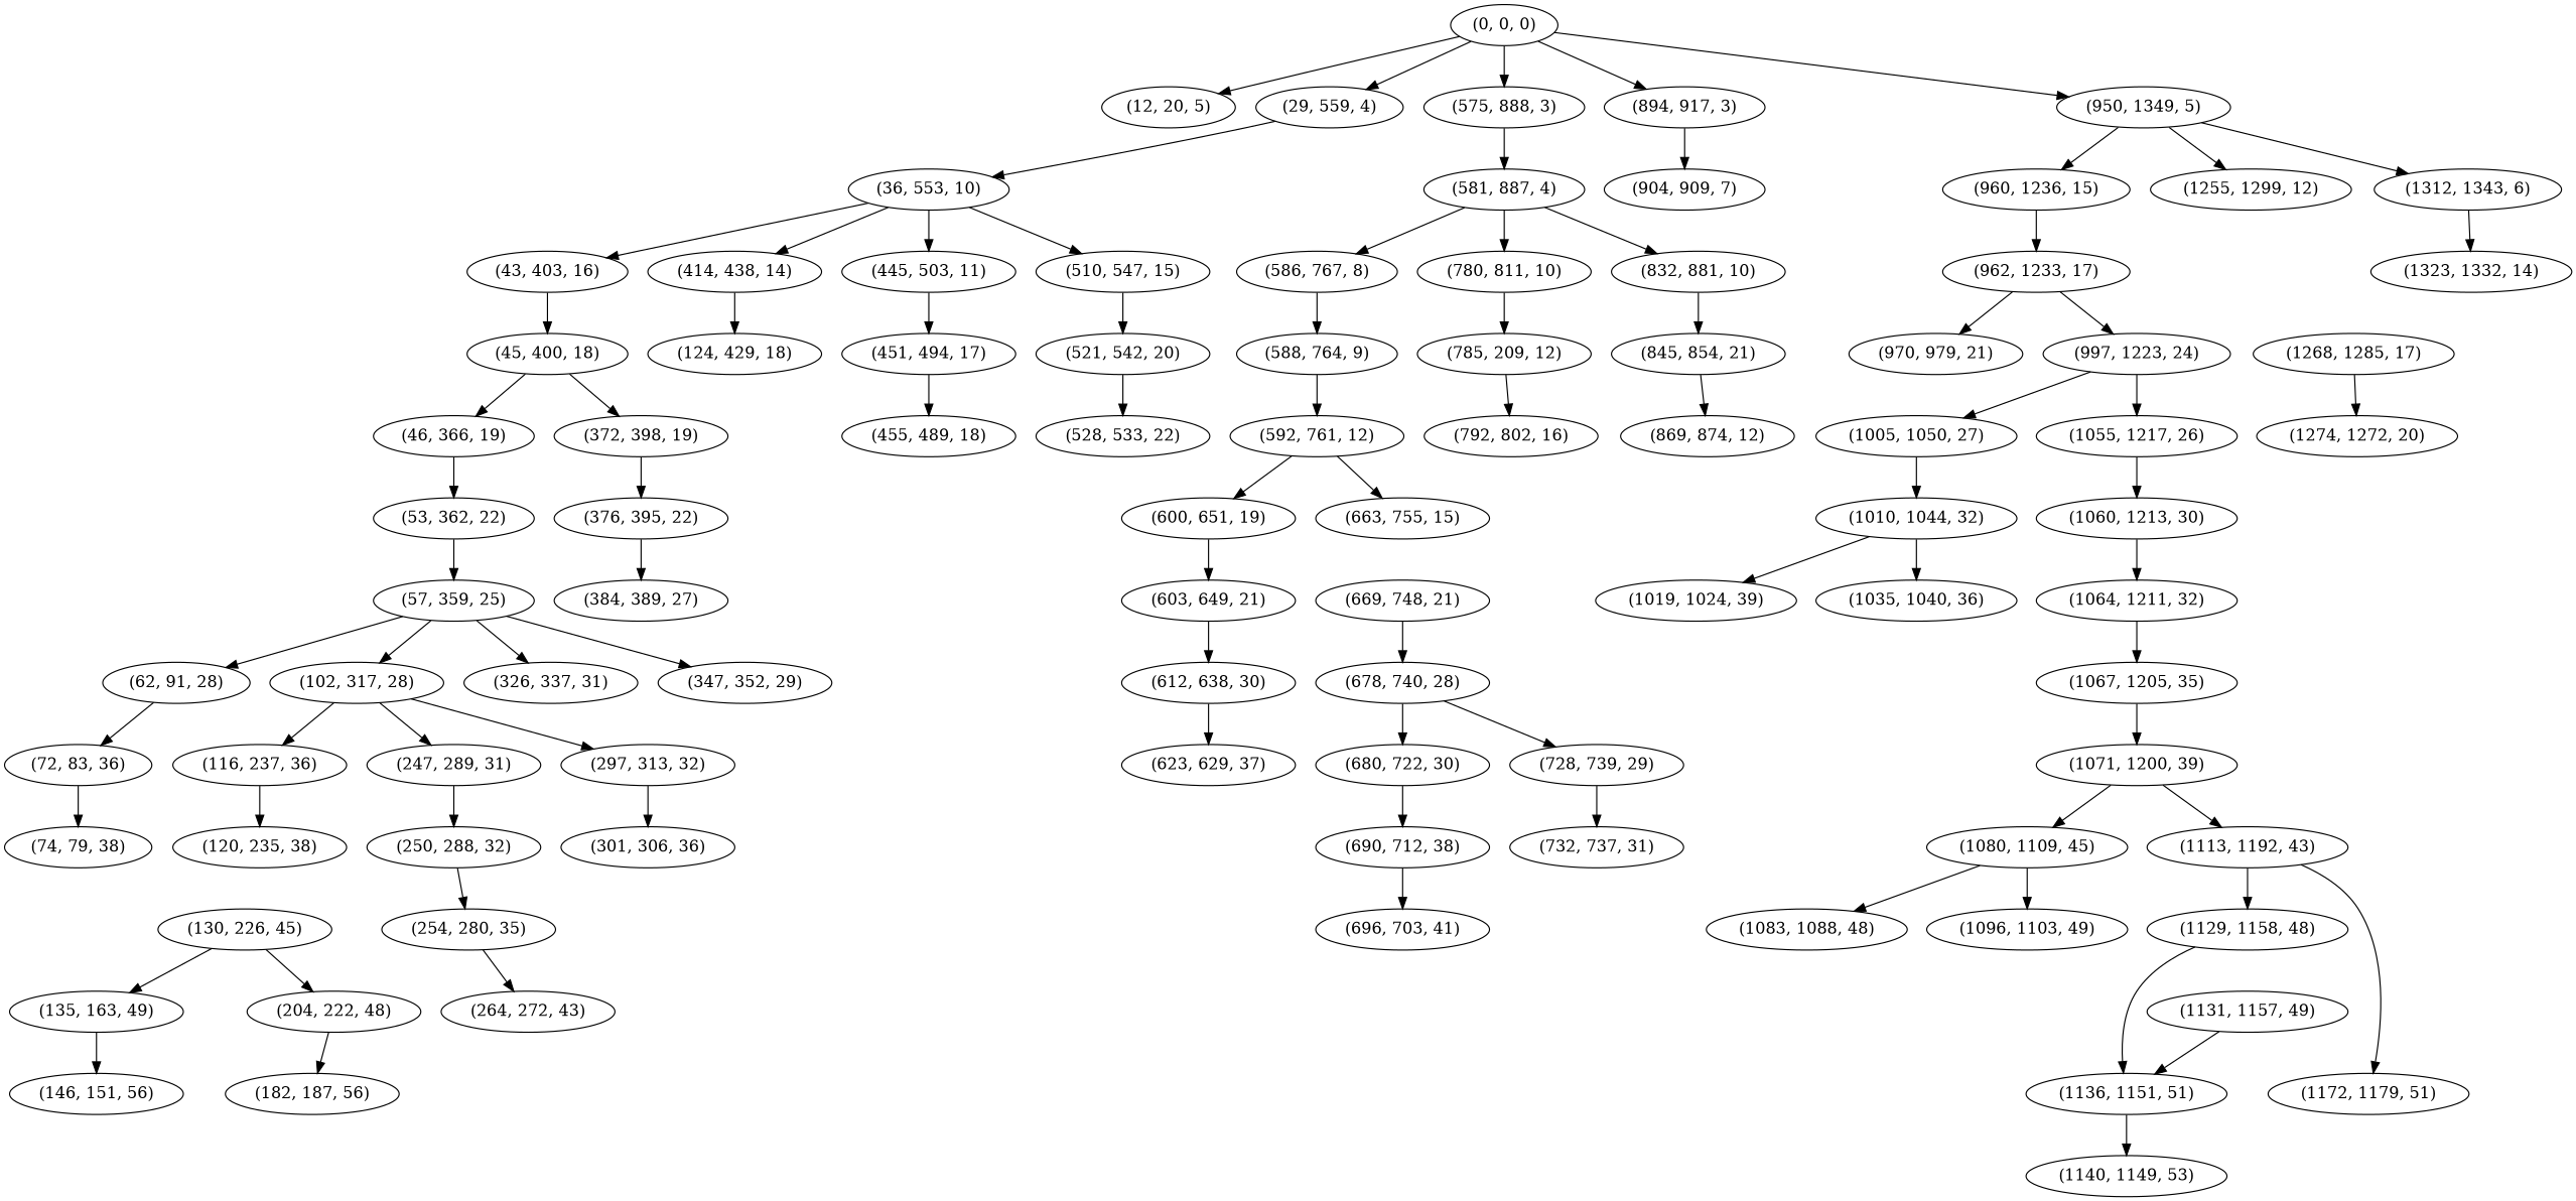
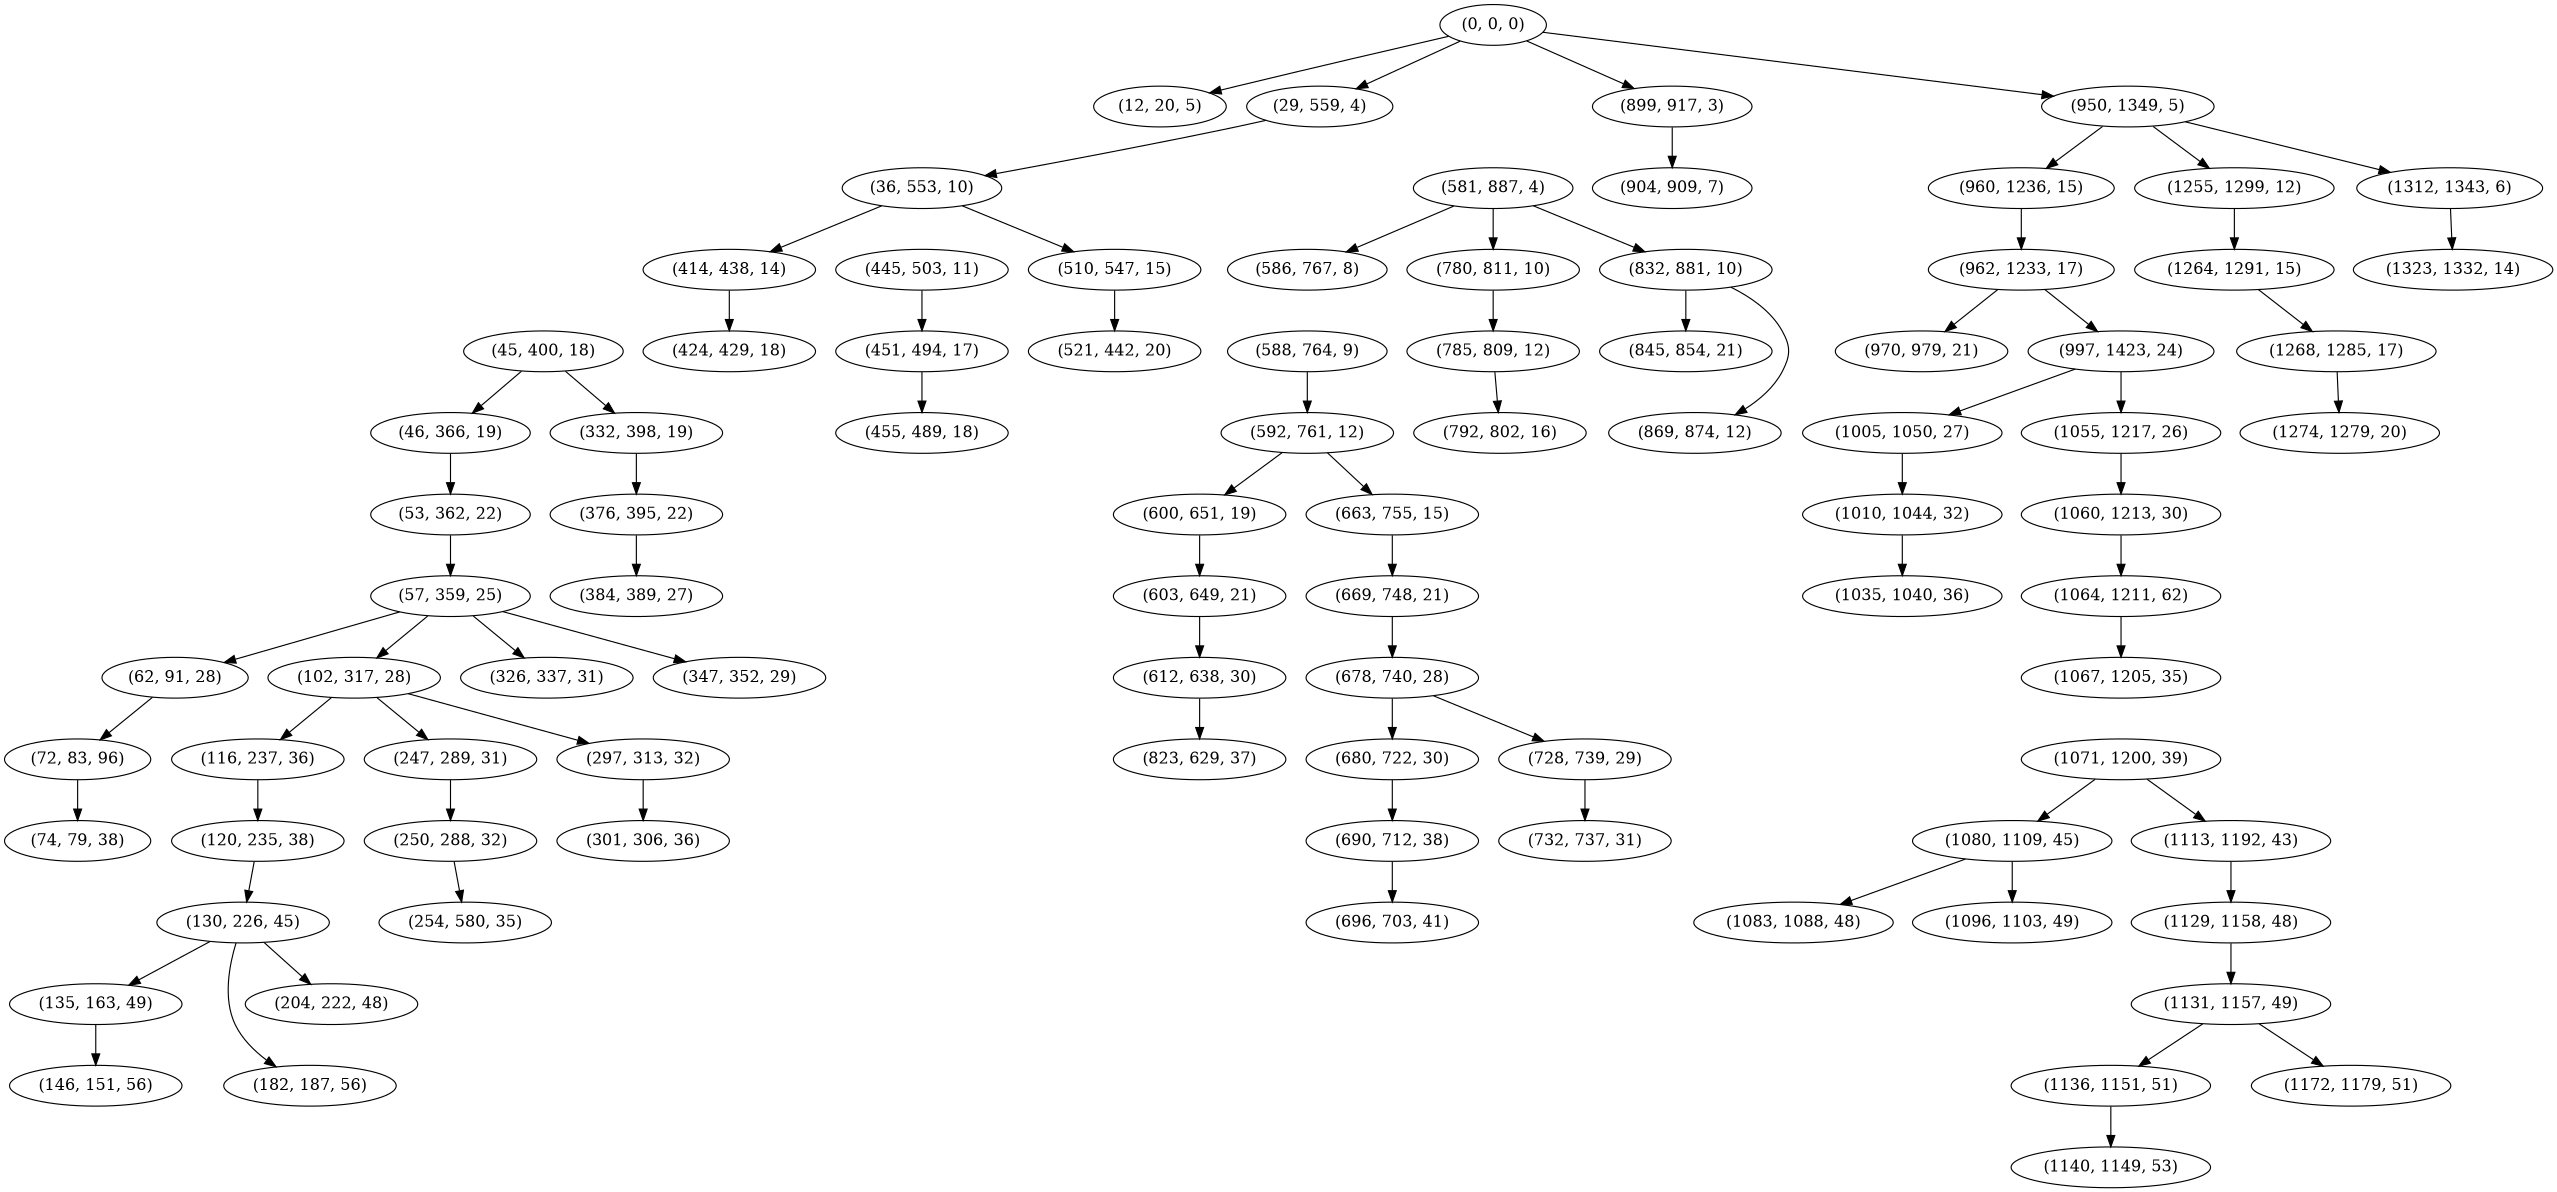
  digraph {
    "(0, 0, 0)"
    "(12, 20, 5)"
    "(29, 559, 4)"
-   "(575, 888, 3)"
-   "(894, 917, 3)"
+   "(894, 917, 3)" [label="(899, 917, 3)"]
    "(950, 1349, 5)"
    "(36, 553, 10)"
    "(581, 887, 4)"
    "(904, 909, 7)"
    "(960, 1236, 15)"
    "(1255, 1299, 12)"
    "(1312, 1343, 6)"
-   "(43, 403, 16)"
    "(414, 438, 14)"
    "(445, 503, 11)"
    "(510, 547, 15)"
    "(45, 400, 18)"
-   "(424, 429, 18)" [label="(124, 429, 18)"]
+   "(424, 429, 18)"
    "(451, 494, 17)"
-   "(521, 542, 20)"
+   "(521, 542, 20)" [label="(521, 442, 20)"]
    "(46, 366, 19)"
-   "(372, 398, 19)"
+   "(372, 398, 19)" [label="(332, 398, 19)"]
    "(53, 362, 22)"
    "(376, 395, 22)"
    "(57, 359, 25)"
    "(62, 91, 28)"
    "(102, 317, 28)"
    "(326, 337, 31)"
    "(347, 352, 29)"
-   "(72, 83, 36)"
+   "(72, 83, 36)" [label="(72, 83, 96)"]
    "(116, 237, 36)"
    "(247, 289, 31)"
    "(297, 313, 32)"
    "(74, 79, 38)"
    "(120, 235, 38)"
    "(250, 288, 32)"
    "(301, 306, 36)"
    "(130, 226, 45)"
    "(135, 163, 49)"
    "(182, 187, 56)"
    "(204, 222, 48)"
    "(146, 151, 56)"
-   "(254, 280, 35)"
-   "(264, 272, 43)"
+   "(254, 280, 35)" [label="(254, 580, 35)"]
    "(384, 389, 27)"
    "(455, 489, 18)"
-   "(528, 533, 22)"
    "(586, 767, 8)"
    "(780, 811, 10)"
    "(832, 881, 10)"
    "(588, 764, 9)"
-   "(785, 809, 12)" [label="(785, 209, 12)"]
+   "(785, 809, 12)"
    "(845, 854, 21)"
    "(869, 874, 12)"
    "(592, 761, 12)"
    "(600, 651, 19)"
    "(663, 755, 15)"
    "(603, 649, 21)"
    "(669, 748, 21)"
    "(612, 638, 30)"
-   "(623, 629, 37)"
+   "(623, 629, 37)" [label="(823, 629, 37)"]
    "(678, 740, 28)"
    "(680, 722, 30)"
    "(728, 739, 29)"
    "(690, 712, 38)"
    "(732, 737, 31)"
    "(696, 703, 41)"
    "(792, 802, 16)"
    "(962, 1233, 17)"
+   "(1264, 1291, 15)"
    "(1323, 1332, 14)"
    "(970, 979, 21)"
-   "(997, 1223, 24)"
+   "(997, 1223, 24)" [label="(997, 1423, 24)"]
    "(1005, 1050, 27)"
    "(1055, 1217, 26)"
    "(1010, 1044, 32)"
    "(1060, 1213, 30)"
-   "(1019, 1024, 39)"
    "(1035, 1040, 36)"
-   "(1064, 1211, 32)"
+   "(1064, 1211, 32)" [label="(1064, 1211, 62)"]
    "(1067, 1205, 35)"
    "(1071, 1200, 39)"
    "(1080, 1109, 45)"
    n84 [label="(1113, 1192, 43)"]
    "(1083, 1088, 48)"
    "(1096, 1103, 49)"
    "(1129, 1158, 48)"
    "(1172, 1179, 51)"
    "(1131, 1157, 49)"
    "(1136, 1151, 51)"
    "(1140, 1149, 53)"
    "(1268, 1285, 17)"
-   "(1274, 1279, 20)" [label="(1274, 1272, 20)"]
+   "(1274, 1279, 20)"
    "(0, 0, 0)" -> "(12, 20, 5)"
    "(0, 0, 0)" -> "(29, 559, 4)"
-   "(0, 0, 0)" -> "(575, 888, 3)"
    "(0, 0, 0)" -> "(894, 917, 3)"
    "(0, 0, 0)" -> "(950, 1349, 5)"
    "(29, 559, 4)" -> "(36, 553, 10)"
-   "(575, 888, 3)" -> "(581, 887, 4)"
    "(894, 917, 3)" -> "(904, 909, 7)"
    "(950, 1349, 5)" -> "(960, 1236, 15)"
    "(950, 1349, 5)" -> "(1255, 1299, 12)"
    "(950, 1349, 5)" -> "(1312, 1343, 6)"
-   "(36, 553, 10)" -> "(43, 403, 16)"
    "(36, 553, 10)" -> "(414, 438, 14)"
-   "(36, 553, 10)" -> "(445, 503, 11)"
    "(36, 553, 10)" -> "(510, 547, 15)"
    "(581, 887, 4)" -> "(586, 767, 8)"
    "(581, 887, 4)" -> "(780, 811, 10)"
    "(581, 887, 4)" -> "(832, 881, 10)"
    "(960, 1236, 15)" -> "(962, 1233, 17)"
+   "(1255, 1299, 12)" -> "(1264, 1291, 15)"
    "(1312, 1343, 6)" -> "(1323, 1332, 14)"
-   "(43, 403, 16)" -> "(45, 400, 18)"
    "(414, 438, 14)" -> "(424, 429, 18)"
    "(445, 503, 11)" -> "(451, 494, 17)"
    "(510, 547, 15)" -> "(521, 542, 20)"
    "(45, 400, 18)" -> "(46, 366, 19)"
    "(45, 400, 18)" -> "(372, 398, 19)"
    "(451, 494, 17)" -> "(455, 489, 18)"
-   "(521, 542, 20)" -> "(528, 533, 22)"
    "(46, 366, 19)" -> "(53, 362, 22)"
    "(372, 398, 19)" -> "(376, 395, 22)"
    "(53, 362, 22)" -> "(57, 359, 25)"
    "(376, 395, 22)" -> "(384, 389, 27)"
    "(57, 359, 25)" -> "(62, 91, 28)"
    "(57, 359, 25)" -> "(102, 317, 28)"
    "(57, 359, 25)" -> "(326, 337, 31)"
    "(57, 359, 25)" -> "(347, 352, 29)"
    "(62, 91, 28)" -> "(72, 83, 36)"
    "(102, 317, 28)" -> "(116, 237, 36)"
    "(102, 317, 28)" -> "(247, 289, 31)"
    "(102, 317, 28)" -> "(297, 313, 32)"
    "(72, 83, 36)" -> "(74, 79, 38)"
    "(116, 237, 36)" -> "(120, 235, 38)"
    "(247, 289, 31)" -> "(250, 288, 32)"
    "(297, 313, 32)" -> "(301, 306, 36)"
+   "(120, 235, 38)" -> "(130, 226, 45)"
    "(250, 288, 32)" -> "(254, 280, 35)"
    "(130, 226, 45)" -> "(135, 163, 49)"
-   "(204, 222, 48)" -> "(182, 187, 56)"
+   "(130, 226, 45)" -> "(182, 187, 56)"
    "(130, 226, 45)" -> "(204, 222, 48)"
    "(135, 163, 49)" -> "(146, 151, 56)"
-   "(254, 280, 35)" -> "(264, 272, 43)"
-   "(586, 767, 8)" -> "(588, 764, 9)"
    "(780, 811, 10)" -> "(785, 809, 12)"
    "(832, 881, 10)" -> "(845, 854, 21)"
-   "(845, 854, 21)" -> "(869, 874, 12)"
+   "(832, 881, 10)" -> "(869, 874, 12)"
    "(588, 764, 9)" -> "(592, 761, 12)"
    "(785, 809, 12)" -> "(792, 802, 16)"
    "(592, 761, 12)" -> "(600, 651, 19)"
    "(592, 761, 12)" -> "(663, 755, 15)"
    "(600, 651, 19)" -> "(603, 649, 21)"
+   "(663, 755, 15)" -> "(669, 748, 21)"
    "(603, 649, 21)" -> "(612, 638, 30)"
    "(669, 748, 21)" -> "(678, 740, 28)"
    "(612, 638, 30)" -> "(623, 629, 37)"
    "(678, 740, 28)" -> "(680, 722, 30)"
    "(678, 740, 28)" -> "(728, 739, 29)"
    "(680, 722, 30)" -> "(690, 712, 38)"
    "(728, 739, 29)" -> "(732, 737, 31)"
    "(690, 712, 38)" -> "(696, 703, 41)"
    "(962, 1233, 17)" -> "(970, 979, 21)"
    "(962, 1233, 17)" -> "(997, 1223, 24)"
+   "(1264, 1291, 15)" -> "(1268, 1285, 17)"
    "(997, 1223, 24)" -> "(1005, 1050, 27)"
    "(997, 1223, 24)" -> "(1055, 1217, 26)"
    "(1005, 1050, 27)" -> "(1010, 1044, 32)"
    "(1055, 1217, 26)" -> "(1060, 1213, 30)"
-   "(1010, 1044, 32)" -> "(1019, 1024, 39)"
    "(1010, 1044, 32)" -> "(1035, 1040, 36)"
    "(1060, 1213, 30)" -> "(1064, 1211, 32)"
    "(1064, 1211, 32)" -> "(1067, 1205, 35)"
-   "(1067, 1205, 35)" -> "(1071, 1200, 39)"
    "(1071, 1200, 39)" -> "(1080, 1109, 45)"
    "(1071, 1200, 39)" -> n84
    "(1080, 1109, 45)" -> "(1083, 1088, 48)"
    "(1080, 1109, 45)" -> "(1096, 1103, 49)"
    n84 -> "(1129, 1158, 48)"
-   n84 -> "(1172, 1179, 51)"
-   "(1129, 1158, 48)" -> "(1136, 1151, 51)"
+   "(1131, 1157, 49)" -> "(1172, 1179, 51)"
+   "(1129, 1158, 48)" -> "(1131, 1157, 49)"
    "(1131, 1157, 49)" -> "(1136, 1151, 51)"
    "(1136, 1151, 51)" -> "(1140, 1149, 53)"
    "(1268, 1285, 17)" -> "(1274, 1279, 20)"
  }
